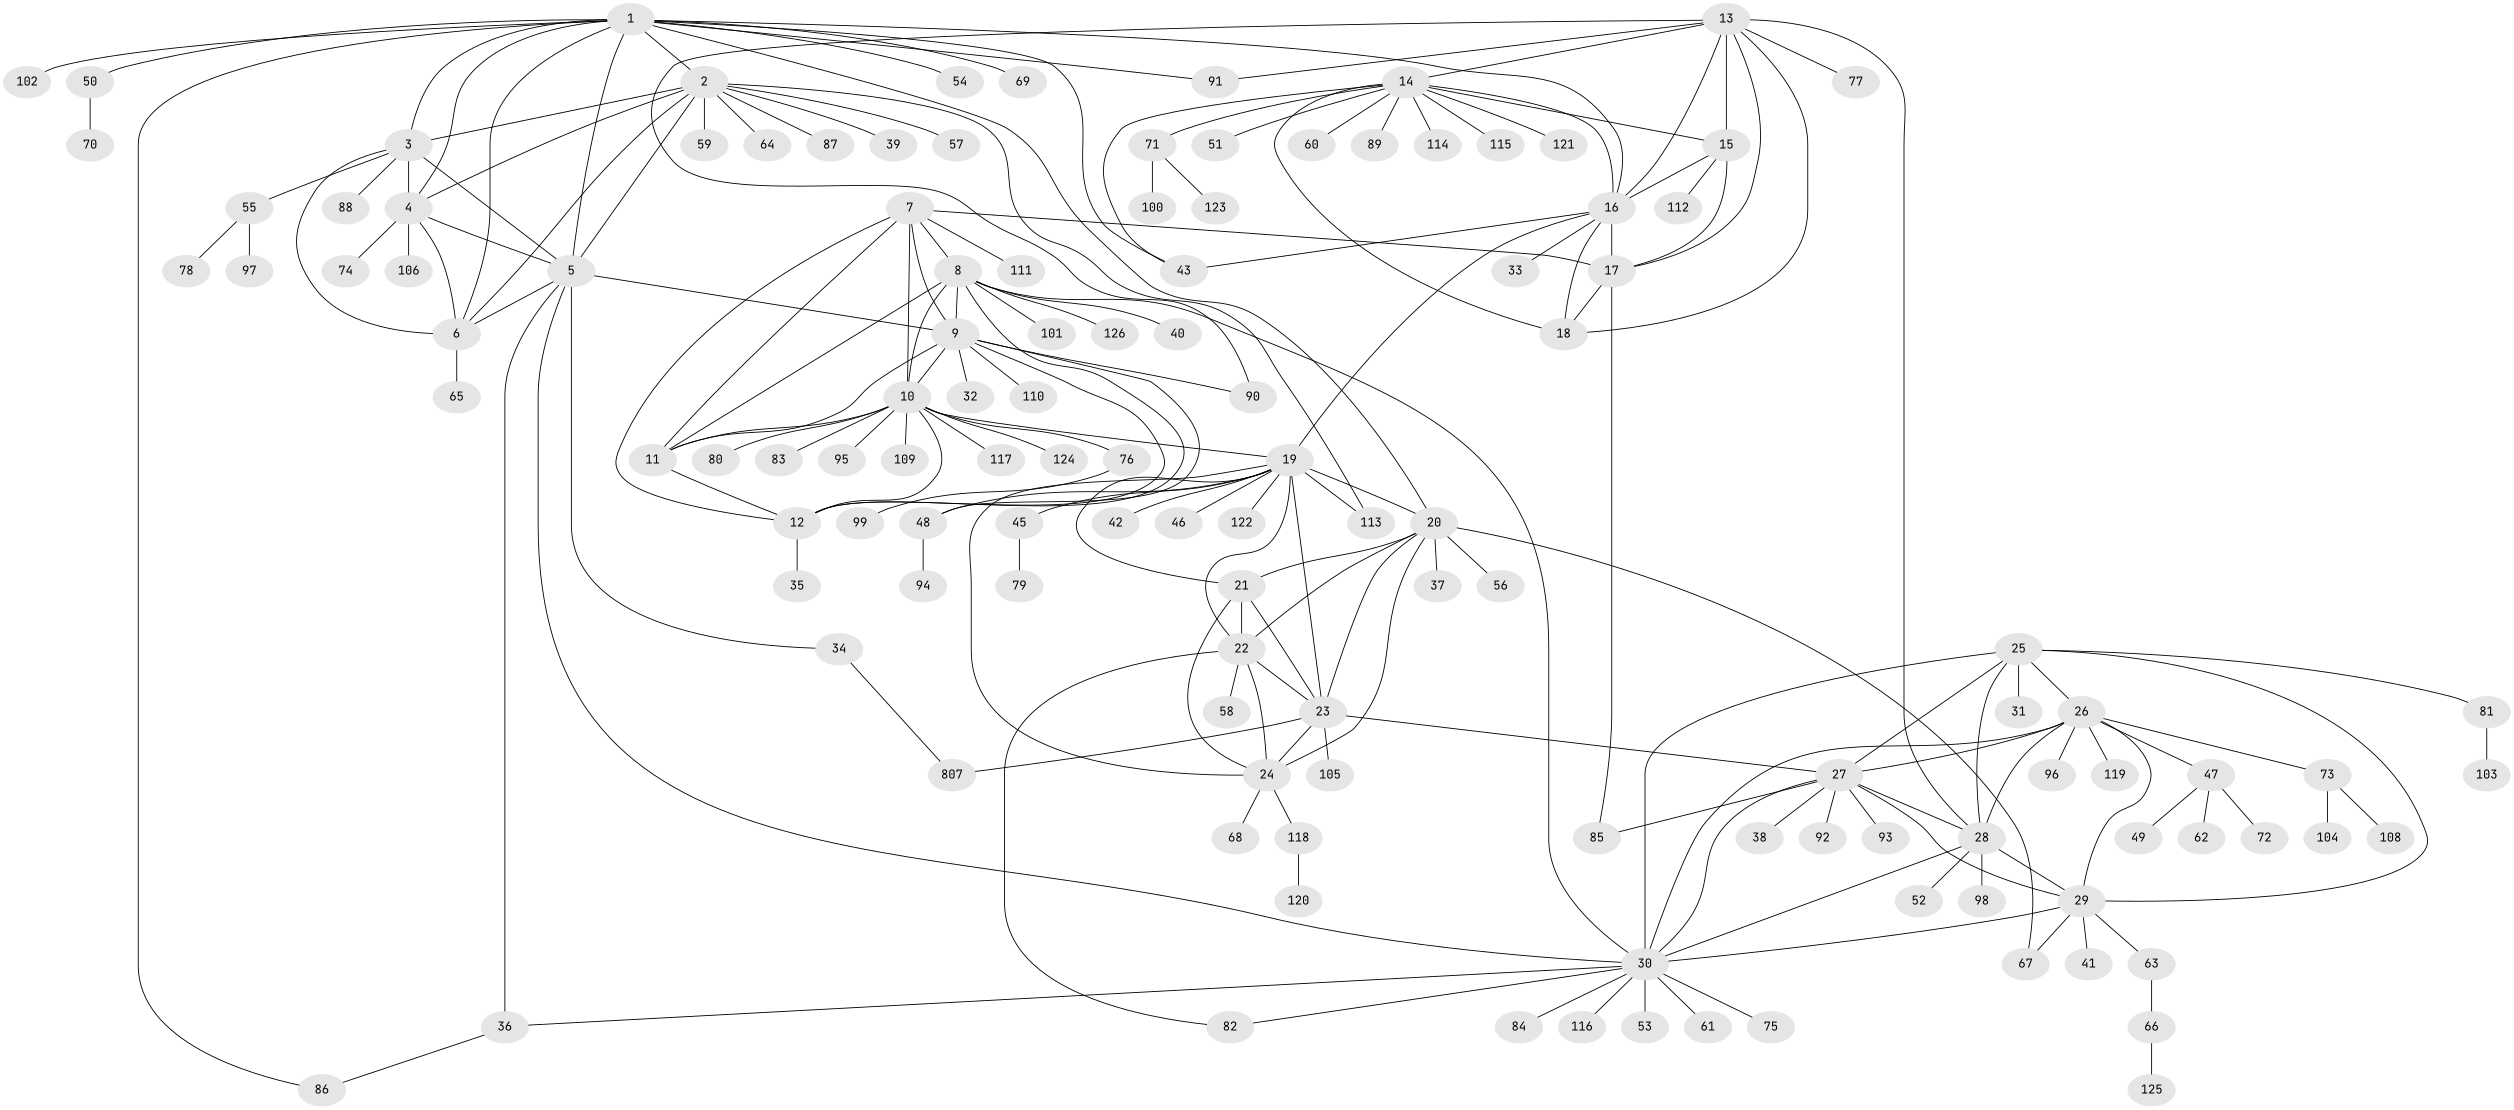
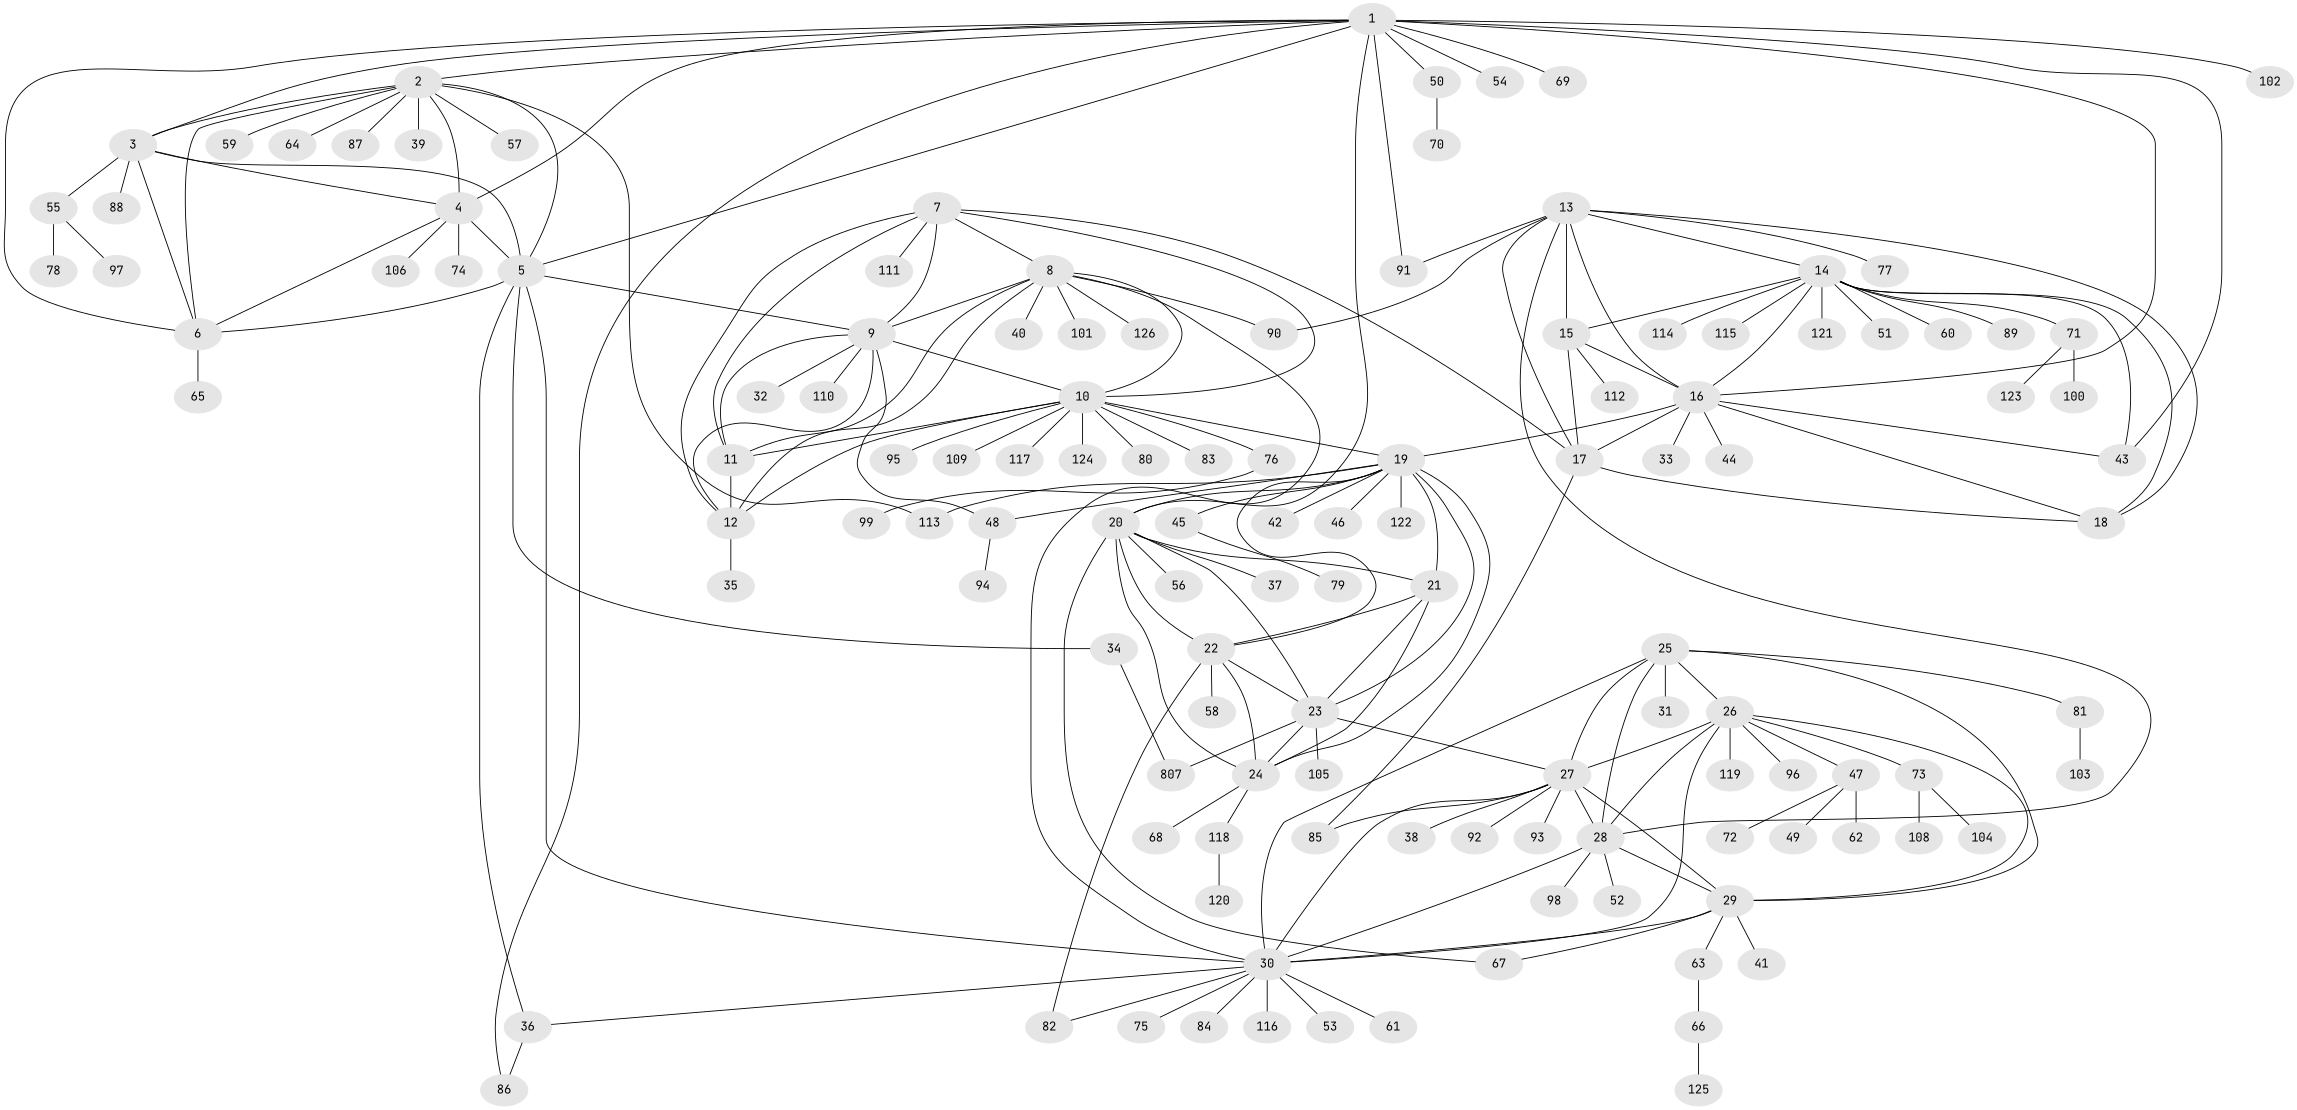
  graph {
    fontname="JetBrains Mono"
    node [color=gray90 fontname="JetBrains Mono" style=filled]
    edge [fontname="JetBrains Mono"]
    1
    2
    3
    4
    5
    6
    16
    20
    43
    50
    54
    69
    86
    91
    102
    39
    57
    59
    64
    87
    113
    55
    88
    74
    106
    9
    30
    34
    36
    65
    17
    19
    18
    33
+   44
    21
    22
    23
    24
    37
    56
    67
    70
    78
    97
    10
    11
    12
    32
    48
    90
    110
    82
    53
    61
    75
    84
    116
    n59 [label=807]
    7
    8
    111
    40
    101
    126
    76
    80
    83
    95
    109
    117
    124
    35
    85
    94
    42
    45
    46
    122
    99
    13
    14
    15
    28
    77
    51
    60
    71
    89
    114
    115
    121
    112
    29
    52
    98
    100
    123
    58
    27
    105
    68
    118
    79
    38
    92
    93
    120
    25
    26
    31
    81
    47
    73
    96
    119
    41
    63
    103
    49
    62
    72
    104
    108
    66
    125
    1 -- 2
    1 -- 3
    1 -- 4
    1 -- 5
    1 -- 6
    1 -- 16
    1 -- 20
    1 -- 43
    1 -- 50
    1 -- 54
    1 -- 69
    1 -- 86
    1 -- 91
    1 -- 102
    2 -- 3
    2 -- 4
    2 -- 5
    2 -- 6
    2 -- 39
    2 -- 57
    2 -- 59
    2 -- 64
    2 -- 87
    2 -- 113
    3 -- 4
    3 -- 5
    3 -- 6
    3 -- 55
    3 -- 88
    4 -- 5
    4 -- 6
    4 -- 74
    4 -- 106
    5 -- 6
    5 -- 9
    5 -- 30
    5 -- 34
    5 -- 36
    6 -- 65
    16 -- 43
    16 -- 17
    16 -- 19
    16 -- 18
    16 -- 33
+   16 -- 44
    20 -- 21
    20 -- 22
    20 -- 23
    20 -- 24
    20 -- 37
    20 -- 56
    20 -- 67
    50 -- 70
    55 -- 78
    55 -- 97
    9 -- 10
    9 -- 11
    9 -- 12
    9 -- 32
    9 -- 48
-   9 -- 90
+   8 -- 90
    9 -- 110
    30 -- 36
    30 -- 82
    30 -- 53
    30 -- 61
    30 -- 75
    30 -- 84
    30 -- 116
    34 -- n59
    36 -- 86
    17 -- 18
    17 -- 85
    19 -- 20
    19 -- 113
    19 -- 21
    19 -- 22
    19 -- 23
    19 -- 24
    19 -- 48
    19 -- 42
    19 -- 45
    19 -- 46
    19 -- 122
    21 -- 22
    21 -- 23
    21 -- 24
    22 -- 23
    22 -- 24
    22 -- 82
    22 -- 58
    23 -- 24
    23 -- n59
    23 -- 27
    23 -- 105
    24 -- 68
    24 -- 118
    10 -- 19
    10 -- 11
    10 -- 12
    10 -- 76
    10 -- 80
    10 -- 83
    10 -- 95
    10 -- 109
    10 -- 117
    10 -- 124
    11 -- 12
    12 -- 35
    48 -- 94
    7 -- 9
    7 -- 17
    7 -- 10
    7 -- 11
    7 -- 12
    7 -- 8
    7 -- 111
    8 -- 9
    8 -- 30
    8 -- 10
    8 -- 11
    8 -- 12
    8 -- 40
    8 -- 101
    8 -- 126
    76 -- 99
    45 -- 79
    13 -- 16
    13 -- 91
    13 -- 17
    13 -- 18
    13 -- 90
    13 -- 14
    13 -- 15
    13 -- 28
    13 -- 77
    14 -- 16
    14 -- 43
    14 -- 18
    14 -- 15
    14 -- 51
    14 -- 60
    14 -- 71
    14 -- 89
    14 -- 114
    14 -- 115
    14 -- 121
    15 -- 16
    15 -- 17
    15 -- 112
    28 -- 30
    28 -- 29
    28 -- 52
    28 -- 98
    71 -- 100
    71 -- 123
    29 -- 30
    29 -- 67
    29 -- 41
    29 -- 63
    27 -- 30
    27 -- 85
    27 -- 28
    27 -- 29
    27 -- 38
    27 -- 92
    27 -- 93
    118 -- 120
    25 -- 30
    25 -- 28
    25 -- 29
    25 -- 27
    25 -- 26
    25 -- 31
    25 -- 81
    26 -- 30
    26 -- 28
    26 -- 29
    26 -- 27
    26 -- 47
    26 -- 73
    26 -- 96
    26 -- 119
    81 -- 103
    47 -- 49
    47 -- 62
    47 -- 72
    73 -- 104
    73 -- 108
    63 -- 66
    66 -- 125
  }
